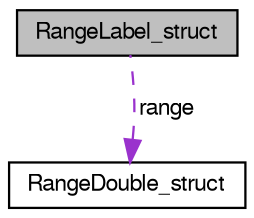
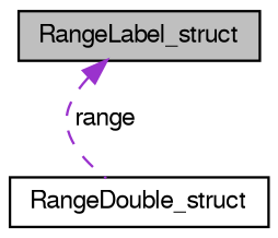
  digraph {
    node [color=black fontname=FreeSans fontsize=10 shape=record]
    n1 [fillcolor=grey75 fontcolor=black height=0.2 label=RangeLabel_struct style=filled width=0.4]
    n2 [height=0.2 label=RangeDouble_struct width=0.4]
-   n2 -> n1 [color=darkorchid3 dir=back fontname=FreeSans fontsize=10 label=" range" labelfontname=FreeSans labelfontsize=10 style=dashed]
+   n1 -> n2 [color=darkorchid3 dir=back fontname=FreeSans fontsize=10 label=" range" labelfontname=FreeSans labelfontsize=10 style=dashed]
  }
